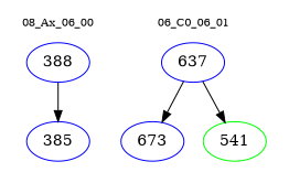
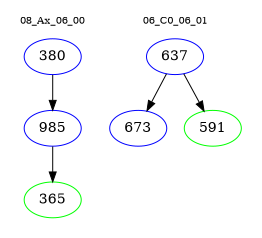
  digraph {
    node [color=blue]
    edge [color=black]
-   n1 [label=385]
-   n3 [label=388]
+   n1 [label=985]
+   n2 [color=green label=365]
+   n3 [label=380]
    n4 [label=637]
    n5 [label=673]
-   n6 [color=green label=541]
+   n6 [color=green label=591]
    subgraph cluster_1 {
      color=white
      fontsize=10
      label="08_Ax_06_00"
      n1
+     n2
      n3
    }
    subgraph cluster_2 {
      color=white
      fontsize=10
      label="06_C0_06_01"
      n4
      n5
      n6
    }
+   n1 -> n2
    n3 -> n1
    n4 -> n5
    n4 -> n6
  }
